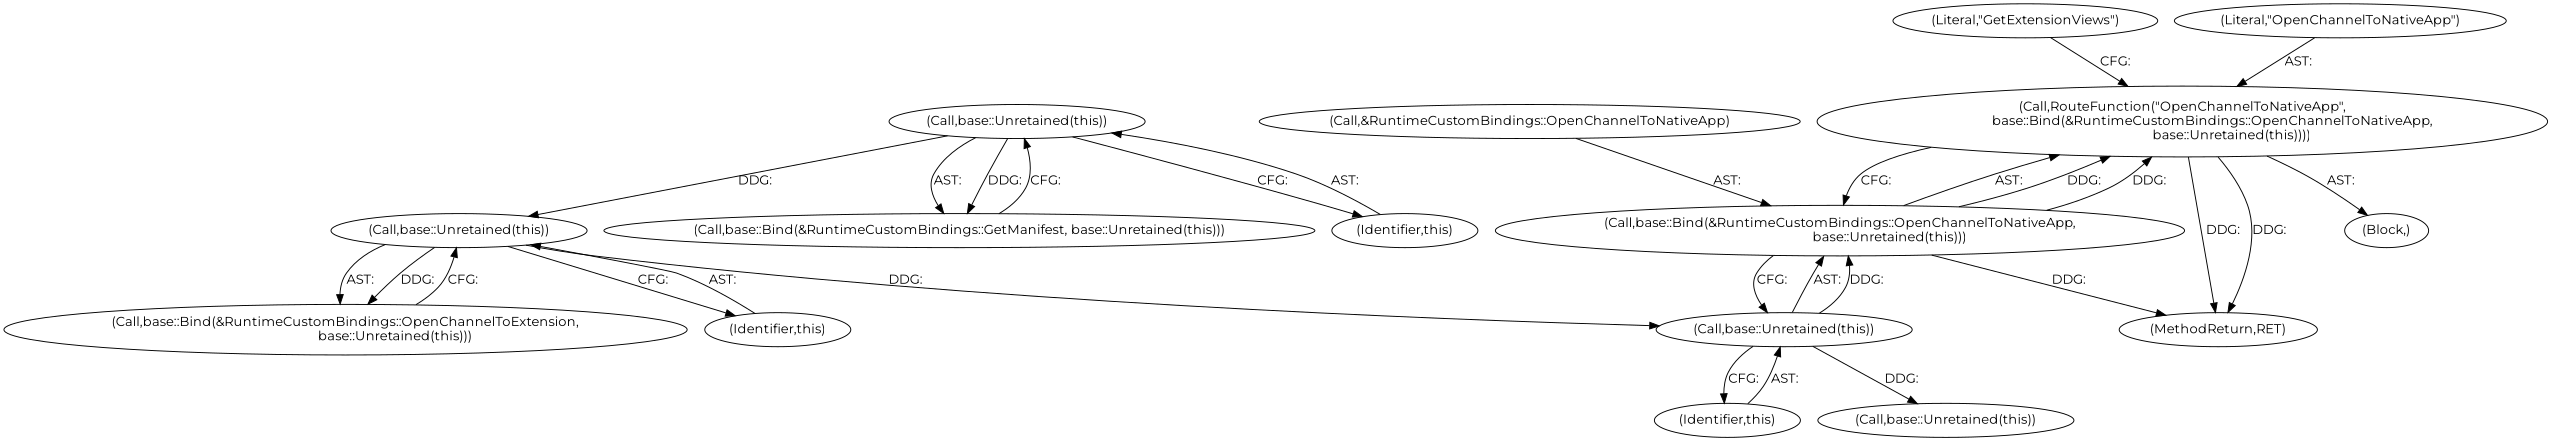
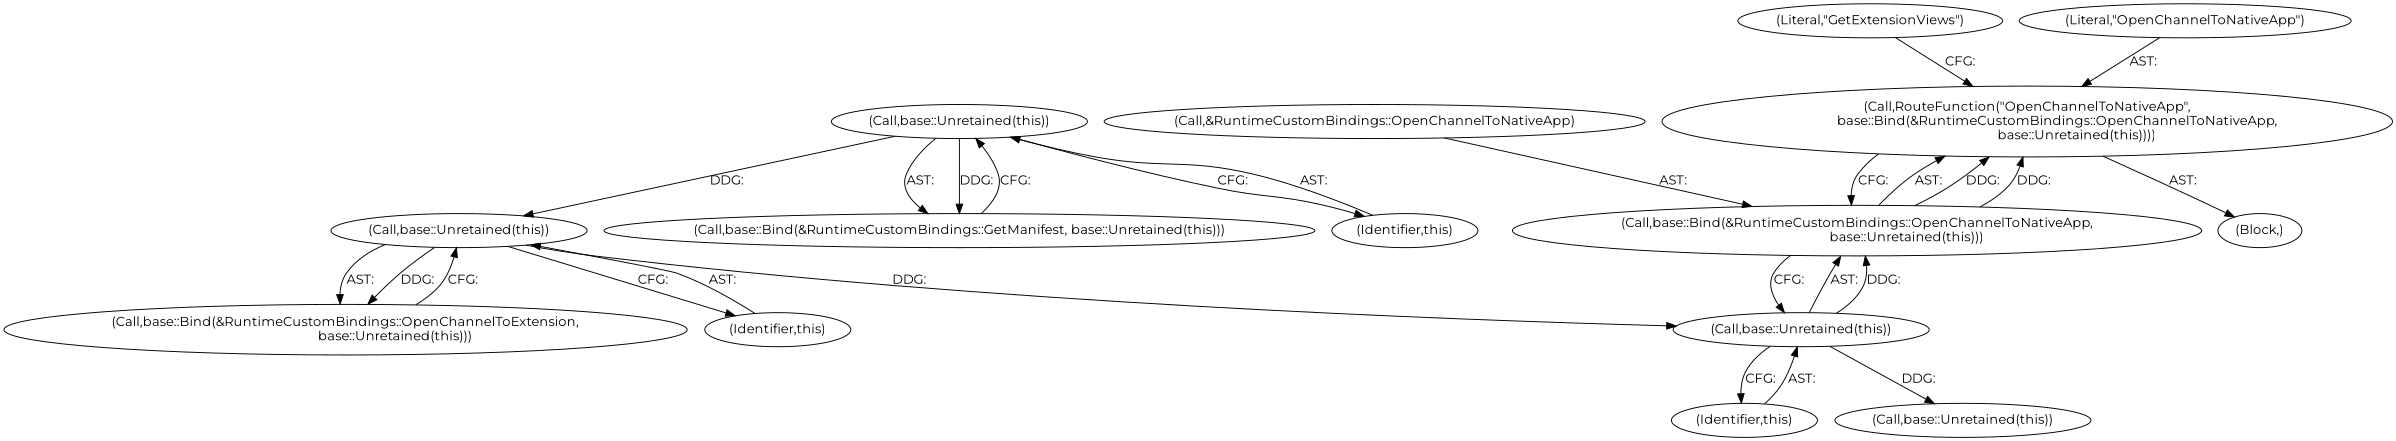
  digraph {
    fontname=Montserrat
    node [fontname=Montserrat]
    edge [fontname=Montserrat]
    n1 [label="(Call,RouteFunction(\"OpenChannelToNativeApp\",\n                 base::Bind(&RuntimeCustomBindings::OpenChannelToNativeApp,\n                            base::Unretained(this))))"]
    n2 [label="(Call,base::Bind(&RuntimeCustomBindings::OpenChannelToNativeApp,\n                            base::Unretained(this)))"]
-   n3 [label="(MethodReturn,RET)"]
    n4 [label="(Block,)"]
    n5 [label="(Call,base::Unretained(this))"]
    n6 [label="(Identifier,this)"]
    n7 [label="(Call,base::Unretained(this))"]
    n8 [label="(Call,base::Unretained(this))"]
    n9 [label="(Call,base::Bind(&RuntimeCustomBindings::OpenChannelToExtension,\n                            base::Unretained(this)))"]
    n10 [label="(Identifier,this)"]
    n11 [label="(Call,base::Unretained(this))"]
    n12 [label="(Call,base::Bind(&RuntimeCustomBindings::GetManifest, base::Unretained(this)))"]
    n13 [label="(Identifier,this)"]
    n14 [label="(Call,&RuntimeCustomBindings::OpenChannelToNativeApp)"]
    n15 [label="(Literal,\"GetExtensionViews\")"]
    n16 [label="(Literal,\"OpenChannelToNativeApp\")"]
    n1 -> n2 [label="CFG: "]
-   n1 -> n3 [label="DDG: "]
-   n1 -> n3 [label="DDG: "]
    n1 -> n4 [label="AST: "]
    n2 -> n1 [label="AST: "]
    n2 -> n1 [label="DDG: "]
    n2 -> n1 [label="DDG: "]
-   n2 -> n3 [label="DDG: "]
    n2 -> n5 [label="CFG: "]
    n5 -> n2 [label="AST: "]
    n5 -> n2 [label="DDG: "]
    n5 -> n6 [label="CFG: "]
    n5 -> n7 [label="DDG: "]
    n6 -> n5 [label="AST: "]
    n8 -> n5 [label="DDG: "]
    n8 -> n9 [label="AST: "]
    n8 -> n9 [label="DDG: "]
    n8 -> n10 [label="CFG: "]
    n9 -> n8 [label="CFG: "]
    n10 -> n8 [label="AST: "]
    n11 -> n8 [label="DDG: "]
    n11 -> n12 [label="AST: "]
    n11 -> n12 [label="DDG: "]
    n11 -> n13 [label="CFG: "]
    n12 -> n11 [label="CFG: "]
    n13 -> n11 [label="AST: "]
    n14 -> n2 [label="AST: "]
    n15 -> n1 [label="CFG: "]
    n16 -> n1 [label="AST: "]
  }
